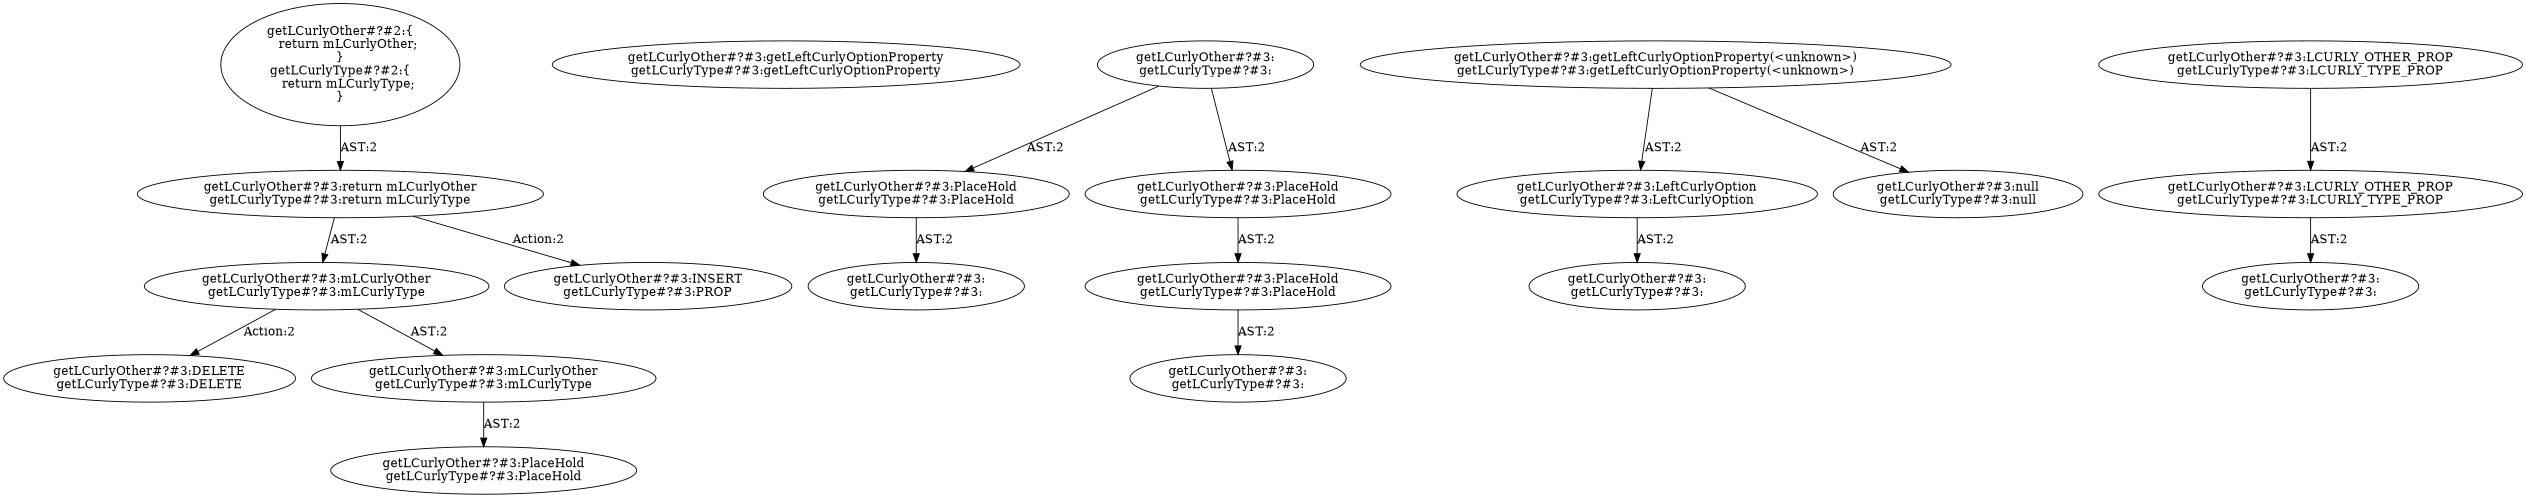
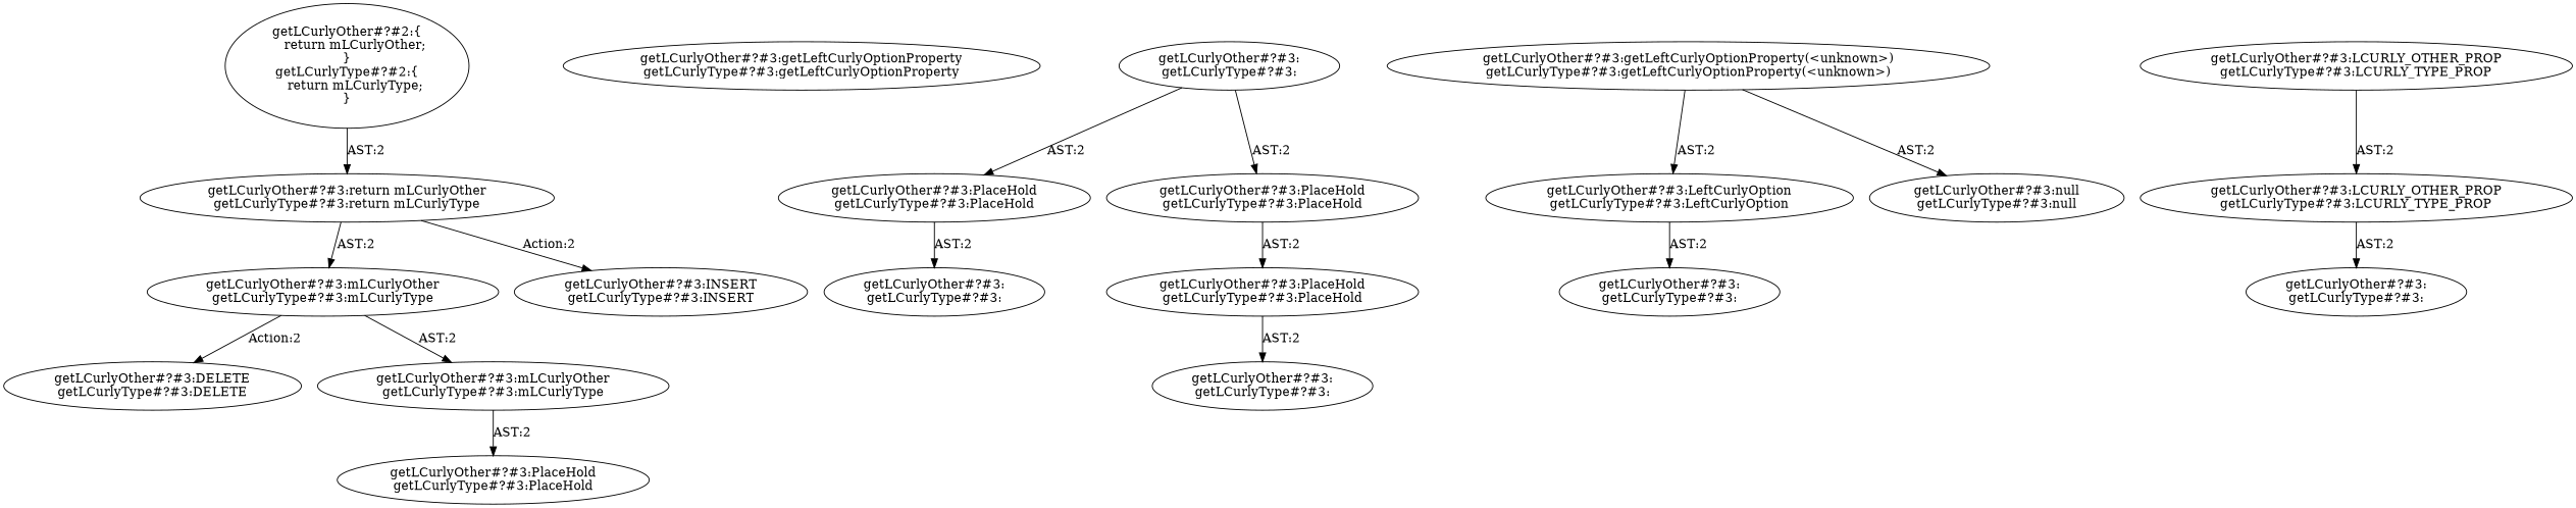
  digraph {
    node [shape=ellipse]
    n1 [label="getLCurlyOther#?#3:DELETE\ngetLCurlyType#?#3:DELETE"]
    n2 [label="getLCurlyOther#?#3:mLCurlyOther\ngetLCurlyType#?#3:mLCurlyType"]
    n3 [label="getLCurlyOther#?#3:mLCurlyOther\ngetLCurlyType#?#3:mLCurlyType"]
    n4 [label="getLCurlyOther#?#3:return mLCurlyOther\ngetLCurlyType#?#3:return mLCurlyType"]
-   n5 [label="getLCurlyOther#?#3:INSERT\ngetLCurlyType#?#3:PROP"]
+   n5 [label="getLCurlyOther#?#3:INSERT\ngetLCurlyType#?#3:INSERT"]
    n6 [label="getLCurlyOther#?#2:\{\n    return mLCurlyOther;\n\}\ngetLCurlyType#?#2:\{\n    return mLCurlyType;\n\}"]
    n7 [label="getLCurlyOther#?#3:getLeftCurlyOptionProperty\ngetLCurlyType#?#3:getLeftCurlyOptionProperty"]
    n8 [label="getLCurlyOther#?#3:\ngetLCurlyType#?#3:"]
    n9 [label="getLCurlyOther#?#3:PlaceHold\ngetLCurlyType#?#3:PlaceHold"]
    n10 [label="getLCurlyOther#?#3:PlaceHold\ngetLCurlyType#?#3:PlaceHold"]
    n11 [label="getLCurlyOther#?#3:\ngetLCurlyType#?#3:"]
    n12 [label="getLCurlyOther#?#3:PlaceHold\ngetLCurlyType#?#3:PlaceHold"]
    n13 [label="getLCurlyOther#?#3:\ngetLCurlyType#?#3:"]
    n14 [label="getLCurlyOther#?#3:getLeftCurlyOptionProperty(<unknown>)\ngetLCurlyType#?#3:getLeftCurlyOptionProperty(<unknown>)"]
    n15 [label="getLCurlyOther#?#3:LeftCurlyOption\ngetLCurlyType#?#3:LeftCurlyOption"]
    n16 [label="getLCurlyOther#?#3:null\ngetLCurlyType#?#3:null"]
    n17 [label="getLCurlyOther#?#3:\ngetLCurlyType#?#3:"]
    n18 [label="getLCurlyOther#?#3:LCURLY_OTHER_PROP\ngetLCurlyType#?#3:LCURLY_TYPE_PROP"]
    n19 [label="getLCurlyOther#?#3:LCURLY_OTHER_PROP\ngetLCurlyType#?#3:LCURLY_TYPE_PROP"]
    n20 [label="getLCurlyOther#?#3:\ngetLCurlyType#?#3:"]
    n21 [label="getLCurlyOther#?#3:PlaceHold\ngetLCurlyType#?#3:PlaceHold"]
    n2 -> n1 [label="Action:2"]
    n2 -> n3 [label="AST:2"]
    n3 -> n21 [label="AST:2"]
    n4 -> n2 [label="AST:2"]
    n4 -> n5 [label="Action:2"]
    n6 -> n4 [label="AST:2"]
    n8 -> n9 [label="AST:2"]
    n8 -> n10 [label="AST:2"]
    n9 -> n11 [label="AST:2"]
    n10 -> n12 [label="AST:2"]
    n12 -> n13 [label="AST:2"]
    n14 -> n15 [label="AST:2"]
    n14 -> n16 [label="AST:2"]
    n15 -> n17 [label="AST:2"]
    n18 -> n19 [label="AST:2"]
    n19 -> n20 [label="AST:2"]
  }
